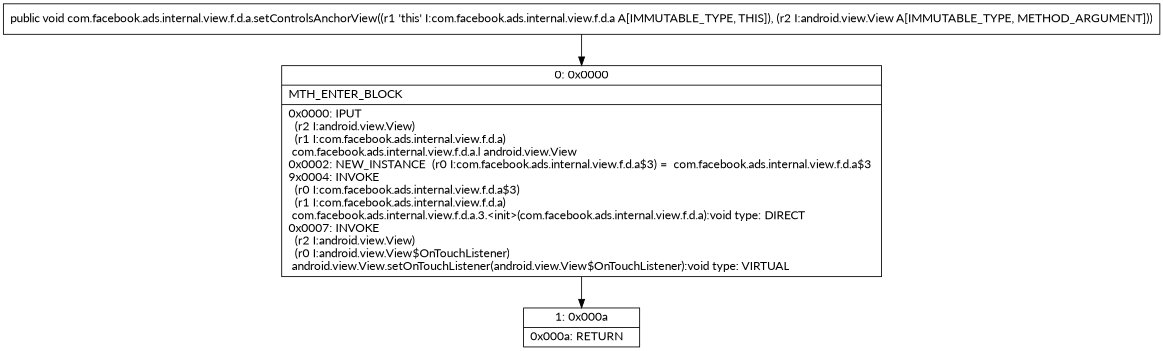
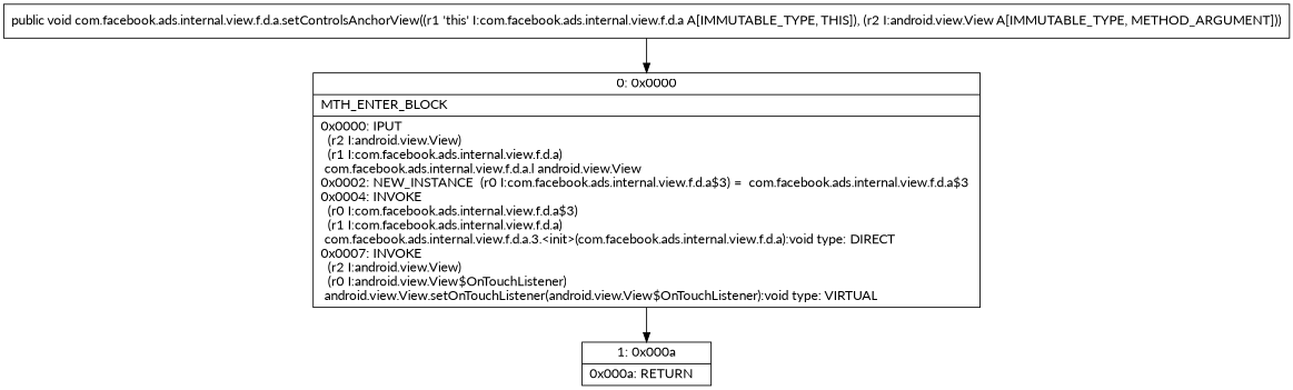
  digraph {
    fontname=Lato
    node [shape=record fontname=Lato]
    edge [fontname=Lato]
-   n1 [label="{0\:\ 0x0000|MTH_ENTER_BLOCK\l|0x0000: IPUT  \l  (r2 I:android.view.View)\l  (r1 I:com.facebook.ads.internal.view.f.d.a)\l com.facebook.ads.internal.view.f.d.a.l android.view.View \l0x0002: NEW_INSTANCE  (r0 I:com.facebook.ads.internal.view.f.d.a$3) =  com.facebook.ads.internal.view.f.d.a$3 \l9x0004: INVOKE  \l  (r0 I:com.facebook.ads.internal.view.f.d.a$3)\l  (r1 I:com.facebook.ads.internal.view.f.d.a)\l com.facebook.ads.internal.view.f.d.a.3.\<init\>(com.facebook.ads.internal.view.f.d.a):void type: DIRECT \l0x0007: INVOKE  \l  (r2 I:android.view.View)\l  (r0 I:android.view.View$OnTouchListener)\l android.view.View.setOnTouchListener(android.view.View$OnTouchListener):void type: VIRTUAL \l}"]
+   n1 [label="{0\:\ 0x0000|MTH_ENTER_BLOCK\l|0x0000: IPUT  \l  (r2 I:android.view.View)\l  (r1 I:com.facebook.ads.internal.view.f.d.a)\l com.facebook.ads.internal.view.f.d.a.l android.view.View \l0x0002: NEW_INSTANCE  (r0 I:com.facebook.ads.internal.view.f.d.a$3) =  com.facebook.ads.internal.view.f.d.a$3 \l0x0004: INVOKE  \l  (r0 I:com.facebook.ads.internal.view.f.d.a$3)\l  (r1 I:com.facebook.ads.internal.view.f.d.a)\l com.facebook.ads.internal.view.f.d.a.3.\<init\>(com.facebook.ads.internal.view.f.d.a):void type: DIRECT \l0x0007: INVOKE  \l  (r2 I:android.view.View)\l  (r0 I:android.view.View$OnTouchListener)\l android.view.View.setOnTouchListener(android.view.View$OnTouchListener):void type: VIRTUAL \l}"]
    n2 [label="{1\:\ 0x000a|0x000a: RETURN   \l}"]
    n3 [label="{public void com.facebook.ads.internal.view.f.d.a.setControlsAnchorView((r1 'this' I:com.facebook.ads.internal.view.f.d.a A[IMMUTABLE_TYPE, THIS]), (r2 I:android.view.View A[IMMUTABLE_TYPE, METHOD_ARGUMENT])) }"]
    n1 -> n2
    n3 -> n1
  }
